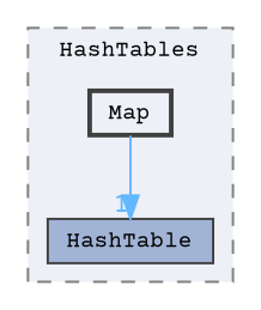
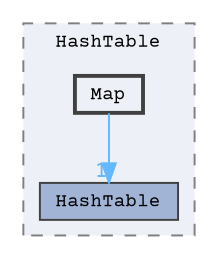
  digraph {
    compound=true
    fontname="Courier Prime"
    node [color=grey25 fontname="Courier Prime" fontsize=10 shape=box]
    n1 [fillcolor="#a2b4d6" height=0.2 label=HashTable style=filled width=0.4]
    n2 [fillcolor="#edf0f7" height=0.2 label=Map style="filled,bold" width=0.4]
    subgraph cluster_1 {
      bgcolor="#edf0f7"
      fontsize=10
-     label=HashTables
+     label=HashTable
      pencolor=grey50
      style="filled,dashed"
      n1
      n2
    }
    n2 -> n1 [color=steelblue1 fontcolor=steelblue1 fontname="Courier Prime" fontsize=10 headlabel=1 labeldistance=1.5 labelfontname=Helvetica labelfontsize=10]
  }
